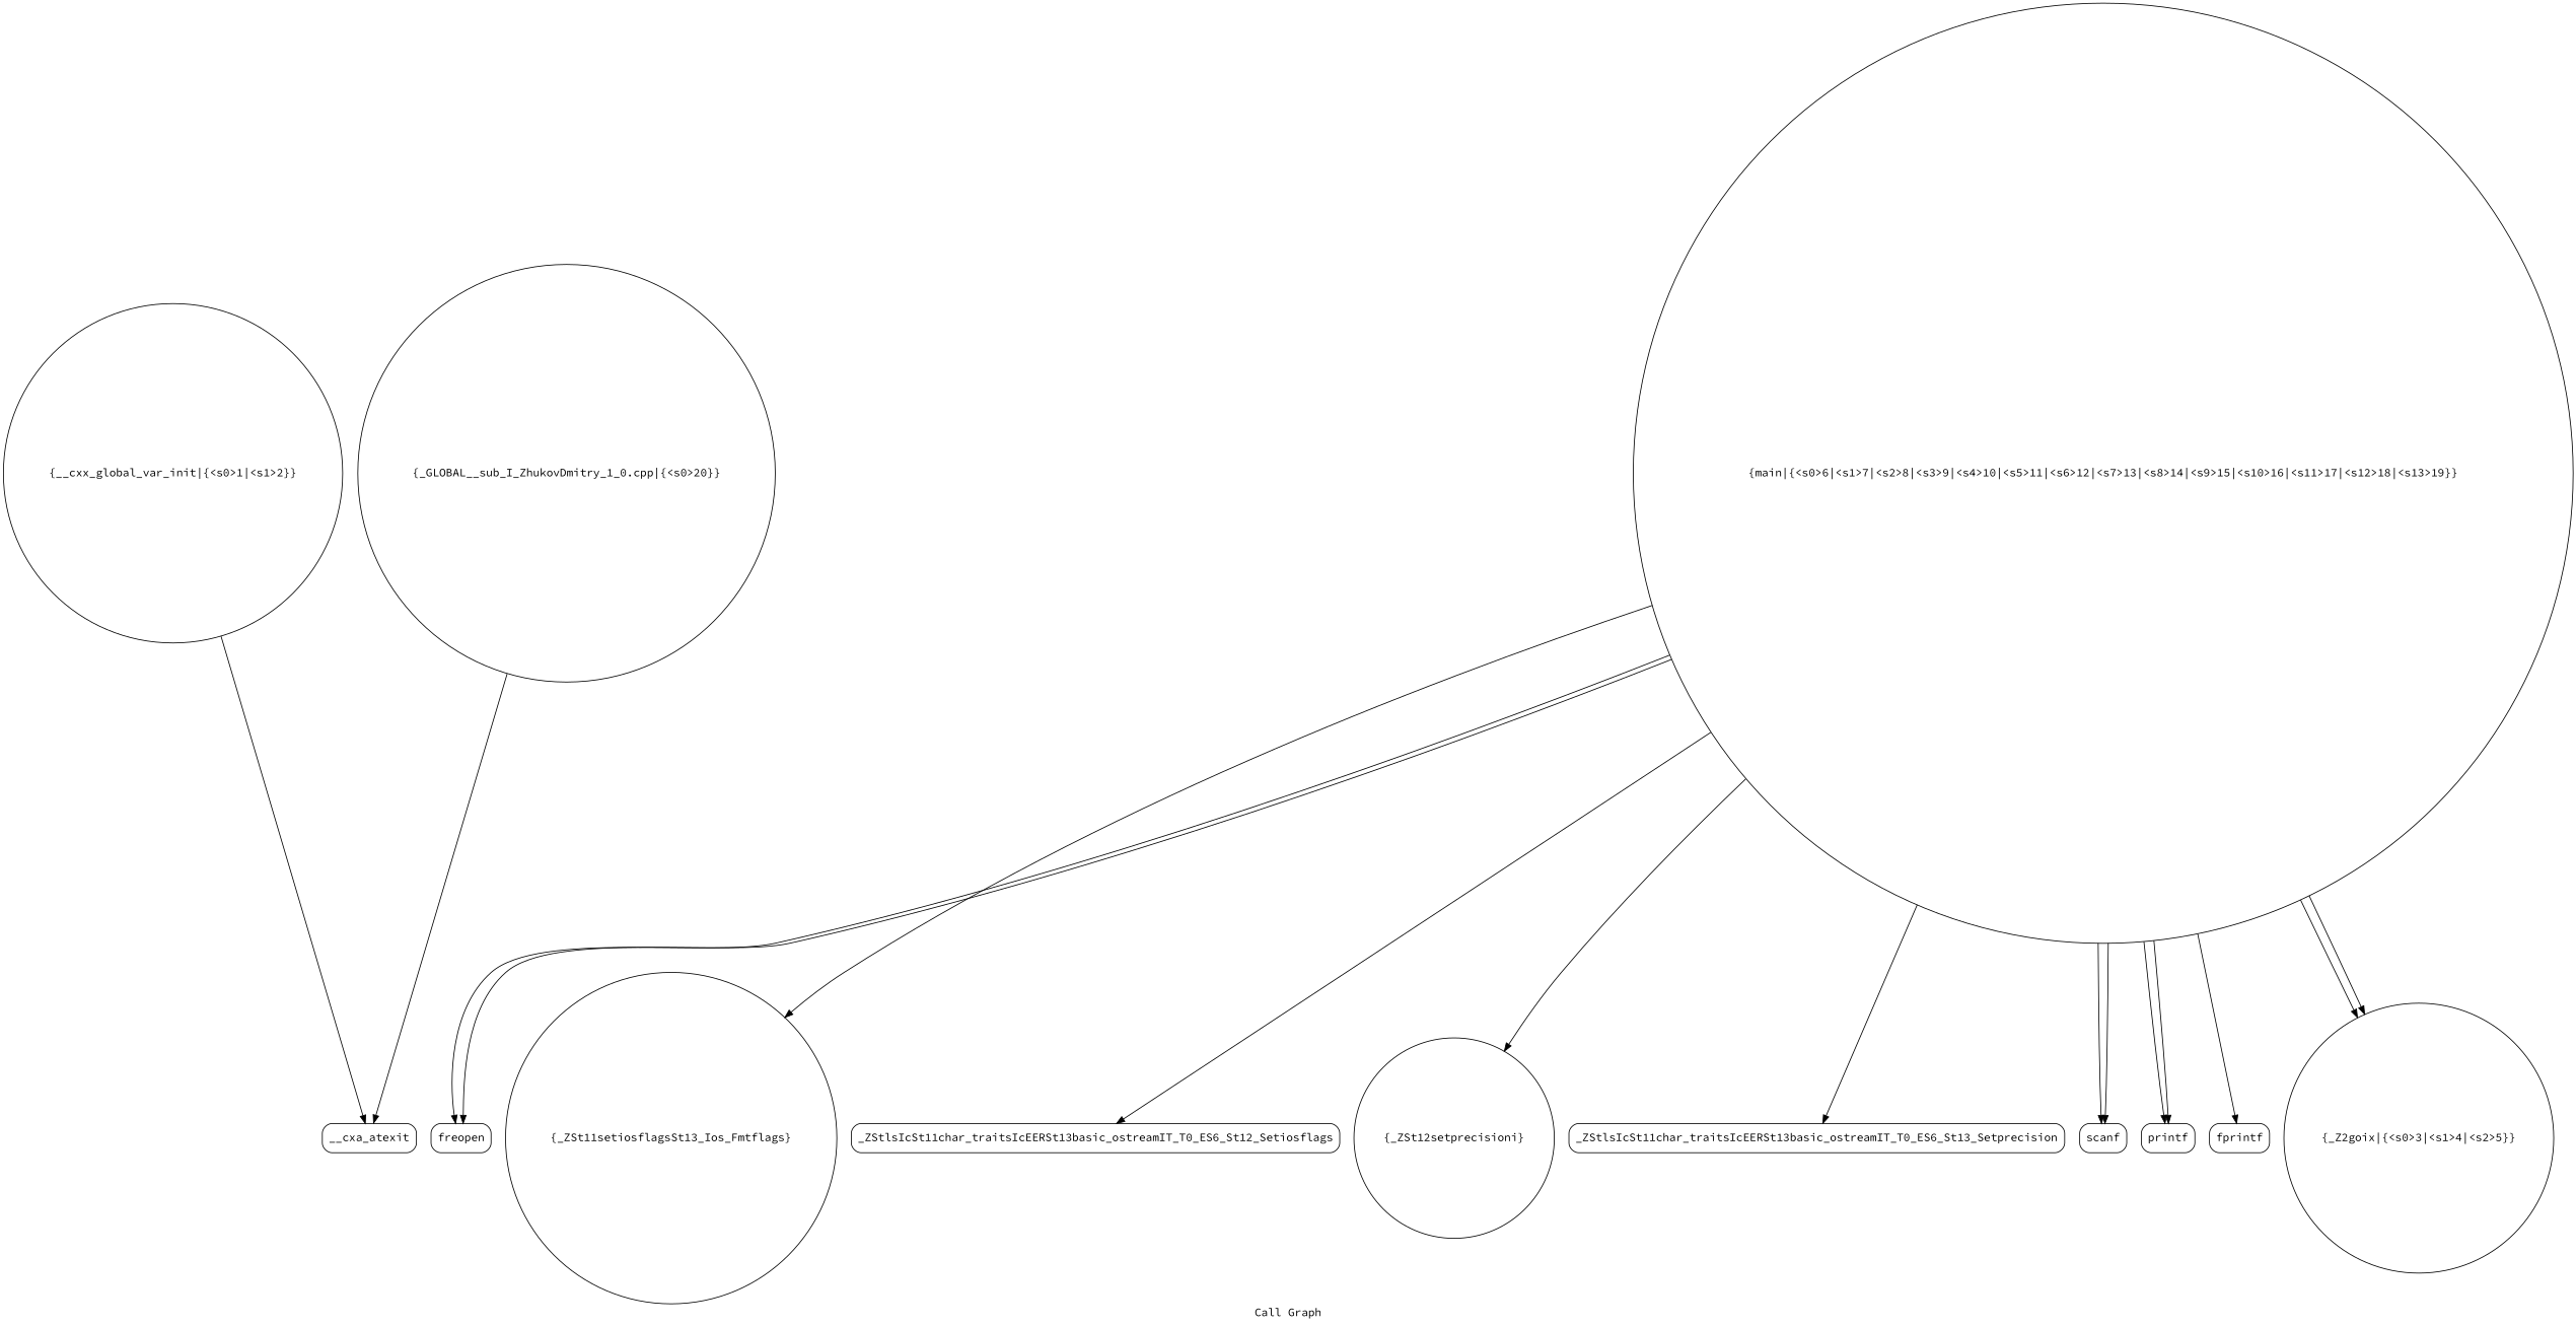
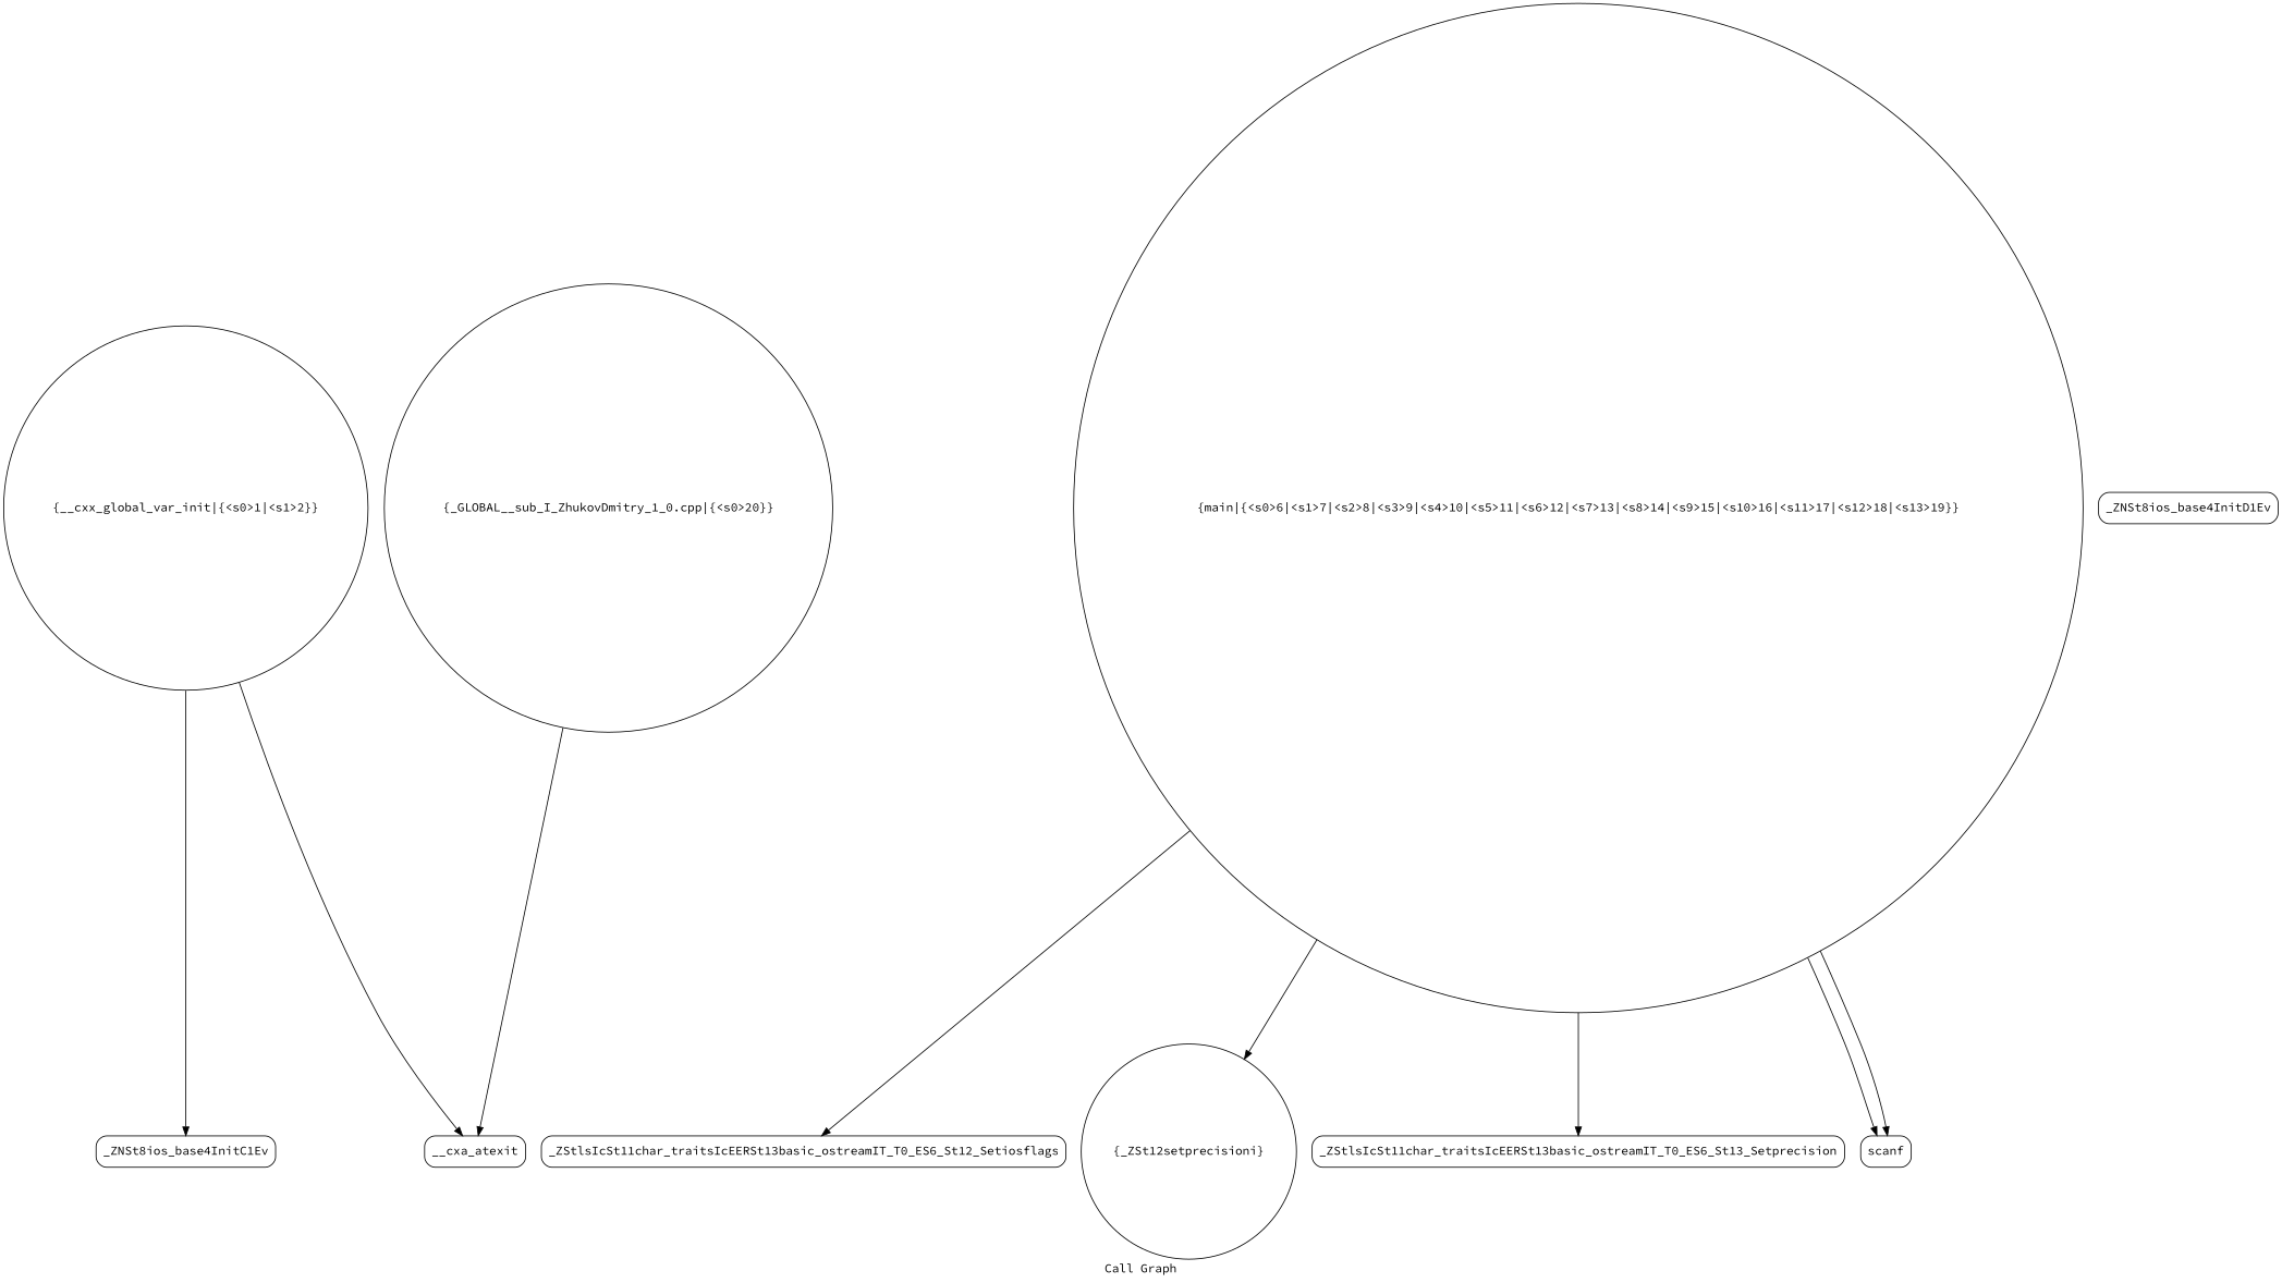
  digraph {
    fontname="Source Code Pro"
    label="Call Graph"
    node [fontname="Source Code Pro" shape=Mrecord]
    edge [color=black fontname="Source Code Pro" tailport=s0]
    n1 [label="{__cxx_global_var_init|{<s0>1|<s1>2}}" shape=circle]
+   n2 [label="{_ZNSt8ios_base4InitC1Ev}"]
    n3 [label="{__cxa_atexit}"]
    n4 [label="{main|{<s0>6|<s1>7|<s2>8|<s3>9|<s4>10|<s5>11|<s6>12|<s7>13|<s8>14|<s9>15|<s10>16|<s11>17|<s12>18|<s13>19}}" shape=circle]
-   n5 [label="{freopen}"]
-   n6 [label="{_ZSt11setiosflagsSt13_Ios_Fmtflags}" shape=circle]
    n7 [label="{_ZStlsIcSt11char_traitsIcEERSt13basic_ostreamIT_T0_ES6_St12_Setiosflags}"]
    n8 [label="{_ZSt12setprecisioni}" shape=circle]
    n9 [label="{_ZStlsIcSt11char_traitsIcEERSt13basic_ostreamIT_T0_ES6_St13_Setprecision}"]
    n10 [label="{scanf}"]
-   n11 [label="{printf}"]
-   n12 [label="{fprintf}"]
-   n13 [label="{_Z2goix|{<s0>3|<s1>4|<s2>5}}" shape=circle]
+   n14 [label="{_ZNSt8ios_base4InitD1Ev}"]
    n15 [label="{_GLOBAL__sub_I_ZhukovDmitry_1_0.cpp|{<s0>20}}" shape=circle]
+   n1 -> n2
    n1 -> n3 [tailport=s1]
-   n4 -> n5
-   n4 -> n5 [tailport=s1]
-   n4 -> n6 [tailport=s2]
    n4 -> n7 [tailport=s3]
    n4 -> n8 [tailport=s4]
    n4 -> n9 [tailport=s5]
    n4 -> n10 [tailport=s6]
    n4 -> n10 [tailport=s9]
-   n4 -> n11 [tailport=s7]
-   n4 -> n11 [tailport=s12]
-   n4 -> n12 [tailport=s8]
-   n4 -> n13 [tailport=s10]
-   n4 -> n13 [tailport=s11]
    n15 -> n3
  }
